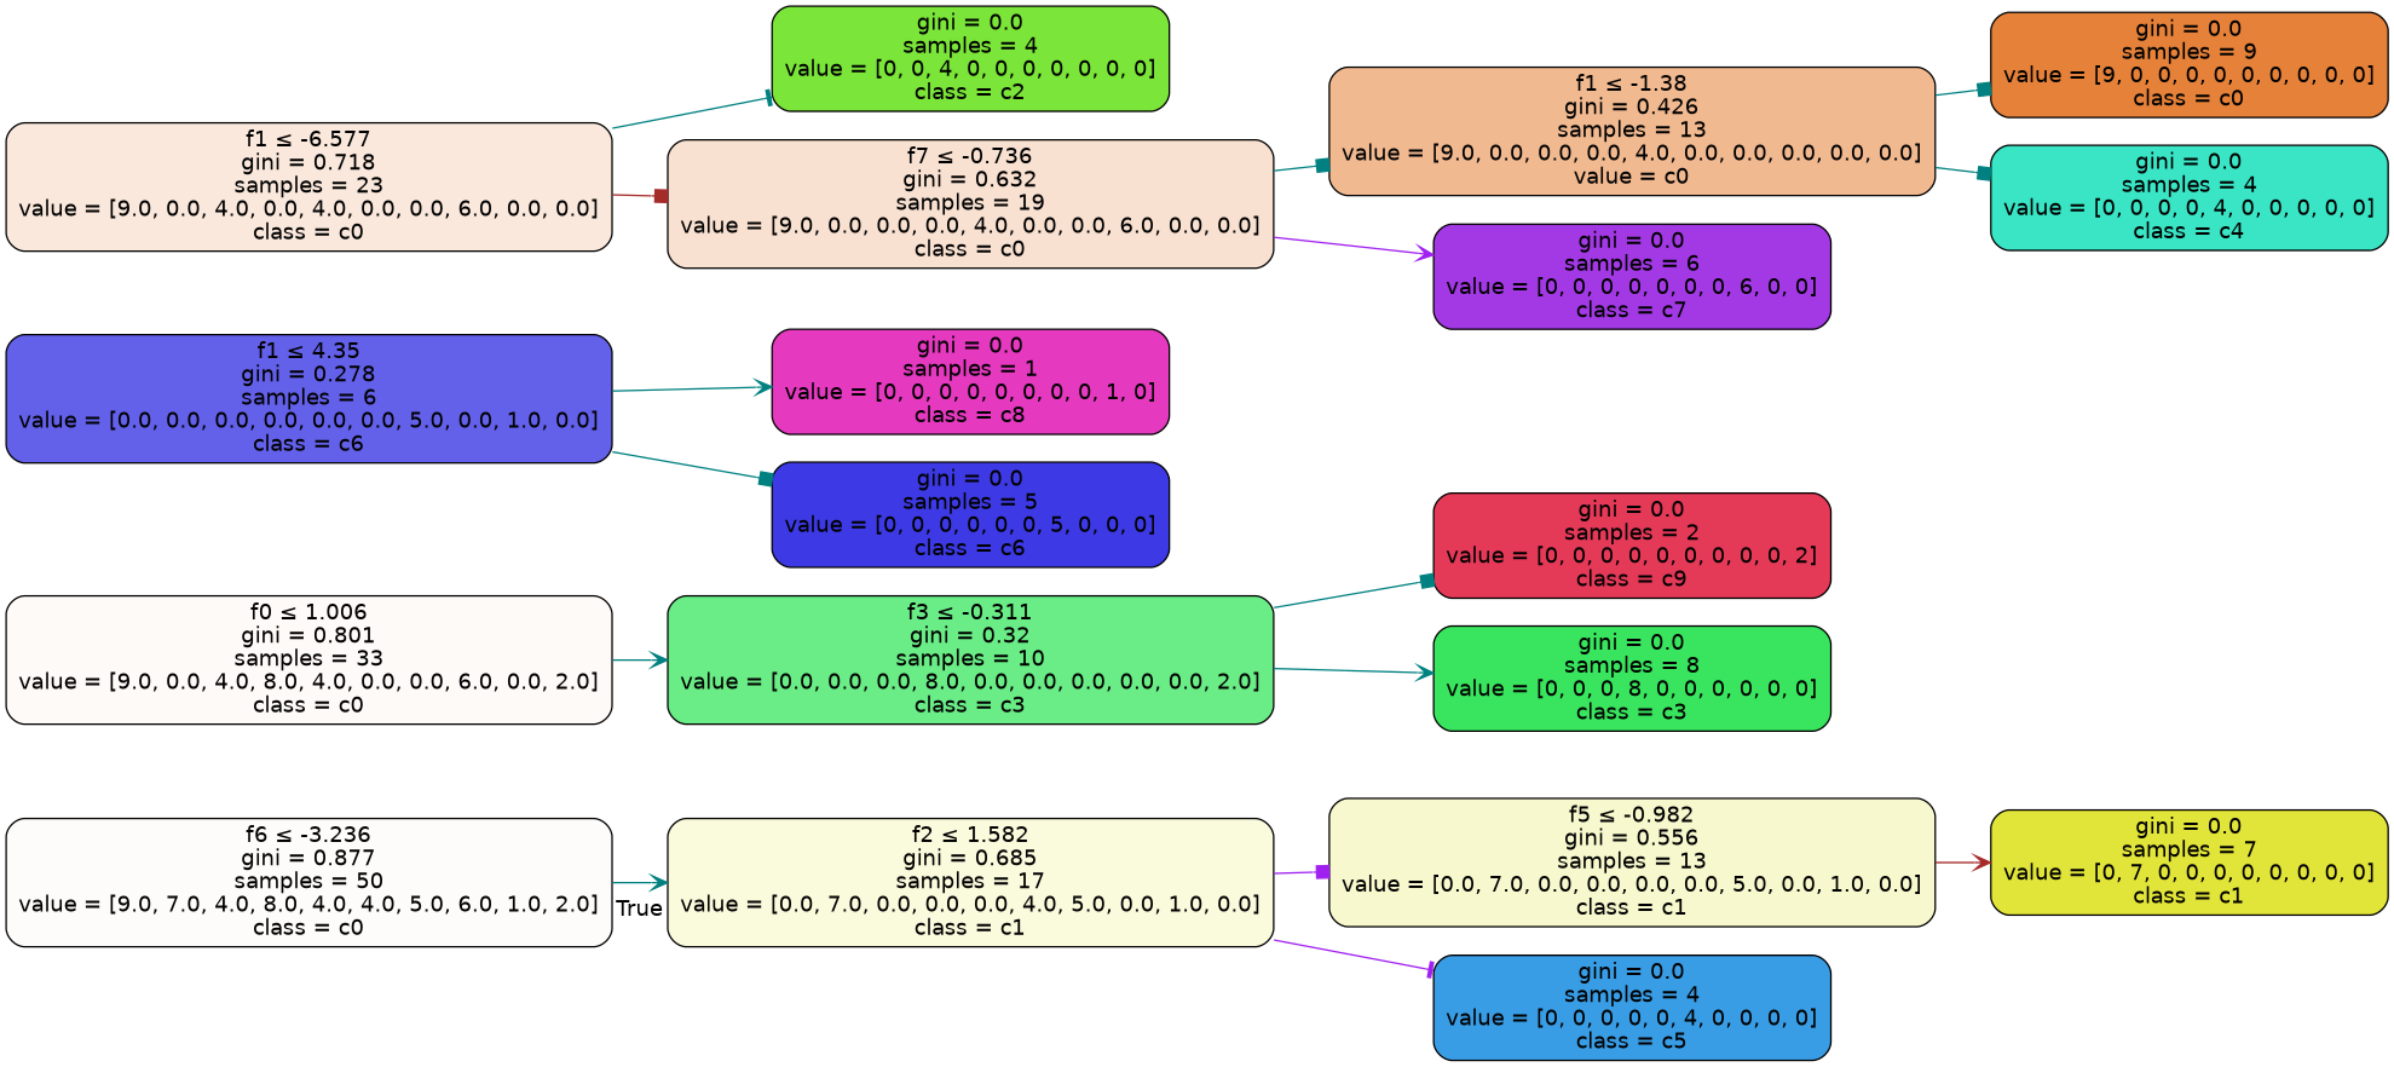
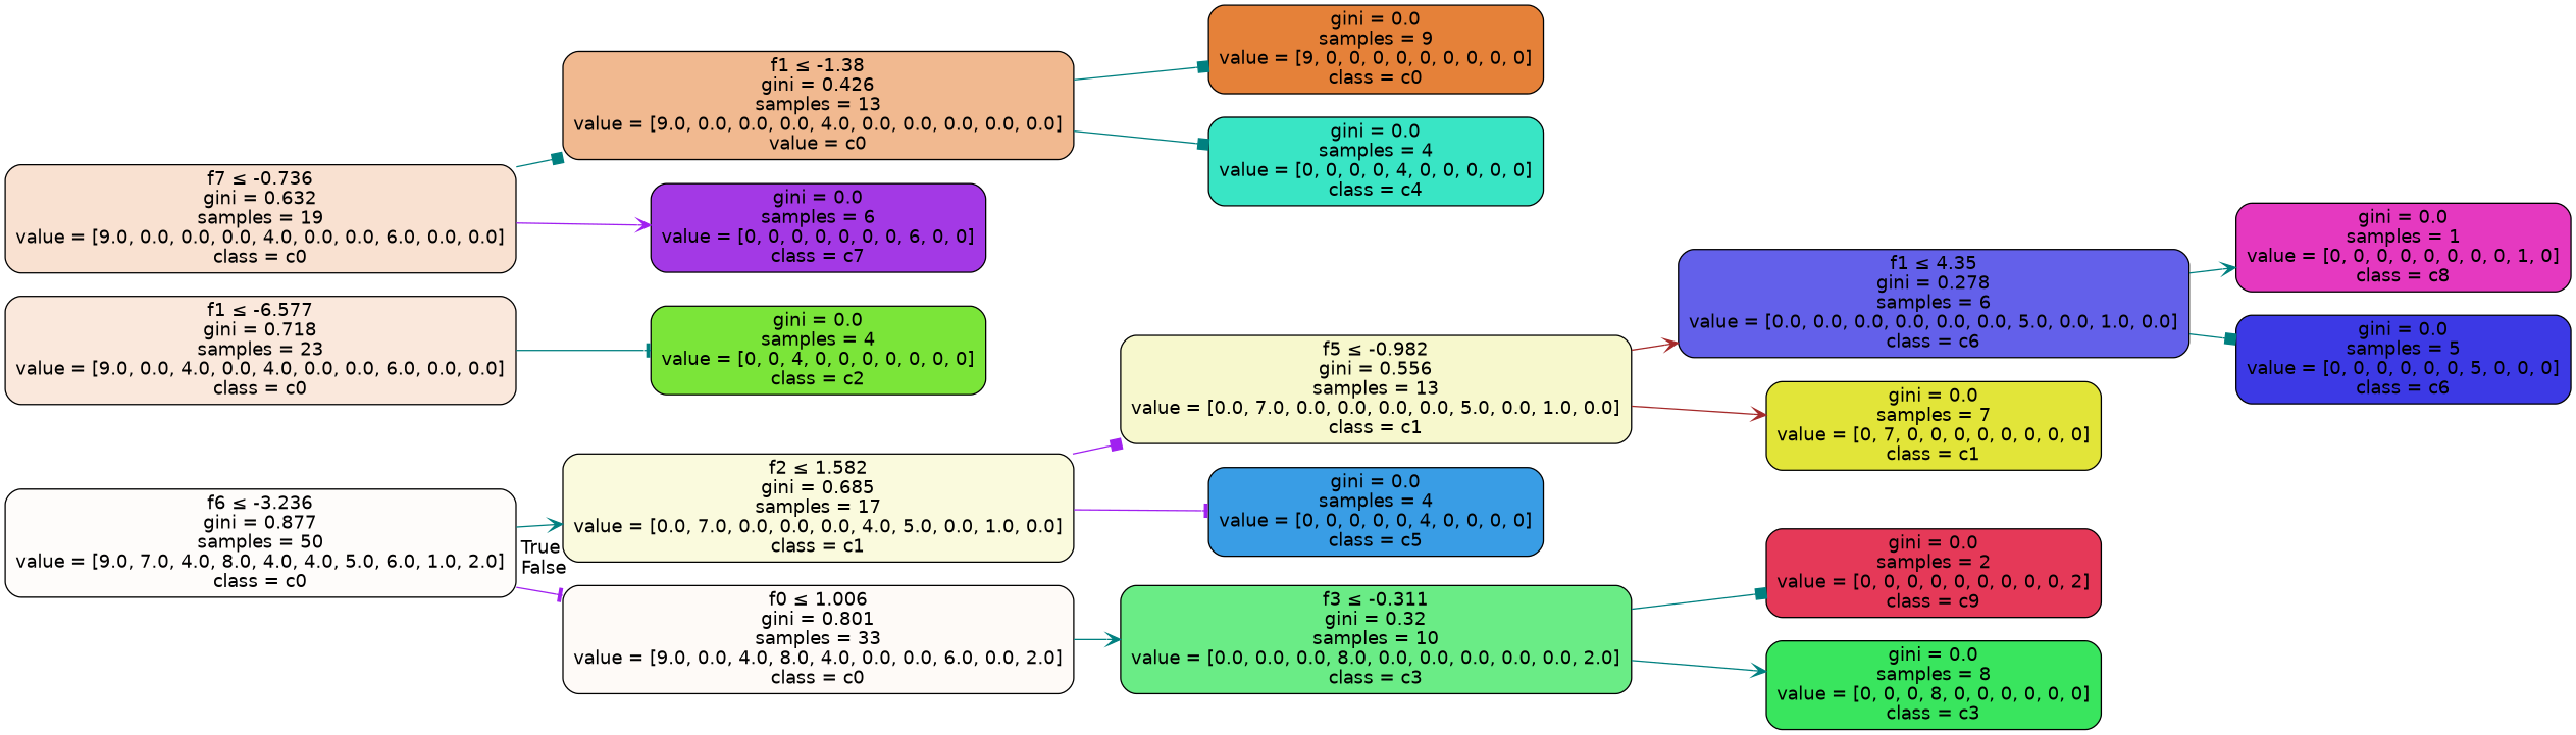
  digraph {
    rankdir=LR
    node [color=black fontname=helvetica shape=box style="filled, rounded"]
    edge [arrowhead=vee color=teal fontname=helvetica]
    n1 [fillcolor="#e5813906" label=<f6 &le; -3.236<br/>gini = 0.877<br/>samples = 50<br/>value = [9.0, 7.0, 4.0, 8.0, 4.0, 4.0, 5.0, 6.0, 1.0, 2.0]<br/>class = c0>]
    n2 [fillcolor="#e2e5392b" label=<f2 &le; 1.582<br/>gini = 0.685<br/>samples = 17<br/>value = [0.0, 7.0, 0.0, 0.0, 0.0, 4.0, 5.0, 0.0, 1.0, 0.0]<br/>class = c1>]
    n3 [fillcolor="#e581390a" label=<f0 &le; 1.006<br/>gini = 0.801<br/>samples = 33<br/>value = [9.0, 0.0, 4.0, 8.0, 4.0, 0.0, 0.0, 6.0, 0.0, 2.0]<br/>class = c0>]
    n4 [fillcolor="#e2e53940" label=<f5 &le; -0.982<br/>gini = 0.556<br/>samples = 13<br/>value = [0.0, 7.0, 0.0, 0.0, 0.0, 0.0, 5.0, 0.0, 1.0, 0.0]<br/>class = c1>]
    n5 [fillcolor="#399de5ff" label=<gini = 0.0<br/>samples = 4<br/>value = [0, 0, 0, 0, 0, 4, 0, 0, 0, 0]<br/>class = c5>]
    n6 [fillcolor="#39e55ebf" label=<f3 &le; -0.311<br/>gini = 0.32<br/>samples = 10<br/>value = [0.0, 0.0, 0.0, 8.0, 0.0, 0.0, 0.0, 0.0, 0.0, 2.0]<br/>class = c3>]
    n7 [fillcolor="#3c39e5cc" label=<f1 &le; 4.35<br/>gini = 0.278<br/>samples = 6<br/>value = [0.0, 0.0, 0.0, 0.0, 0.0, 0.0, 5.0, 0.0, 1.0, 0.0]<br/>class = c6>]
    n8 [fillcolor="#e2e539ff" label=<gini = 0.0<br/>samples = 7<br/>value = [0, 7, 0, 0, 0, 0, 0, 0, 0, 0]<br/>class = c1>]
    n9 [fillcolor="#e539c0ff" label=<gini = 0.0<br/>samples = 1<br/>value = [0, 0, 0, 0, 0, 0, 0, 0, 1, 0]<br/>class = c8>]
    n10 [fillcolor="#3c39e5ff" label=<gini = 0.0<br/>samples = 5<br/>value = [0, 0, 0, 0, 0, 0, 5, 0, 0, 0]<br/>class = c6>]
    n11 [fillcolor="#e581392d" label=<f1 &le; -6.577<br/>gini = 0.718<br/>samples = 23<br/>value = [9.0, 0.0, 4.0, 0.0, 4.0, 0.0, 0.0, 6.0, 0.0, 0.0]<br/>class = c0>]
    n12 [fillcolor="#7be539ff" label=<gini = 0.0<br/>samples = 4<br/>value = [0, 0, 4, 0, 0, 0, 0, 0, 0, 0]<br/>class = c2>]
    n13 [fillcolor="#e581393b" label=<f7 &le; -0.736<br/>gini = 0.632<br/>samples = 19<br/>value = [9.0, 0.0, 0.0, 0.0, 4.0, 0.0, 0.0, 6.0, 0.0, 0.0]<br/>class = c0>]
    n14 [fillcolor="#e53958ff" label=<gini = 0.0<br/>samples = 2<br/>value = [0, 0, 0, 0, 0, 0, 0, 0, 0, 2]<br/>class = c9>]
    n15 [fillcolor="#39e55eff" label=<gini = 0.0<br/>samples = 8<br/>value = [0, 0, 0, 8, 0, 0, 0, 0, 0, 0]<br/>class = c3>]
    n16 [fillcolor="#e581398e" label=<f1 &le; -1.38<br/>gini = 0.426<br/>samples = 13<br/>value = [9.0, 0.0, 0.0, 0.0, 4.0, 0.0, 0.0, 0.0, 0.0, 0.0]<br/>value = c0>]
    n17 [fillcolor="#a339e5ff" label=<gini = 0.0<br/>samples = 6<br/>value = [0, 0, 0, 0, 0, 0, 0, 6, 0, 0]<br/>class = c7>]
    n18 [fillcolor="#e58139ff" label=<gini = 0.0<br/>samples = 9<br/>value = [9, 0, 0, 0, 0, 0, 0, 0, 0, 0]<br/>class = c0>]
    n19 [fillcolor="#39e5c5ff" label=<gini = 0.0<br/>samples = 4<br/>value = [0, 0, 0, 0, 4, 0, 0, 0, 0, 0]<br/>class = c4>]
    n1 -> n2 [headlabel=True labelangle=45 labeldistance=2.5]
+   n1 -> n3 [arrowhead=tee color=purple headlabel=False labelangle=-45 labeldistance=2.5]
    n2 -> n4 [arrowhead=box color=purple]
    n2 -> n5 [arrowhead=tee color=purple]
    n3 -> n6
+   n4 -> n7 [color=brown]
    n4 -> n8 [color=brown]
    n6 -> n14 [arrowhead=box]
    n6 -> n15
    n7 -> n9
    n7 -> n10 [arrowhead=box]
    n11 -> n12 [arrowhead=tee]
-   n11 -> n13 [arrowhead=box color=brown]
    n13 -> n16 [arrowhead=box]
    n13 -> n17 [color=purple]
    n16 -> n18 [arrowhead=box]
    n16 -> n19 [arrowhead=box]
  }
